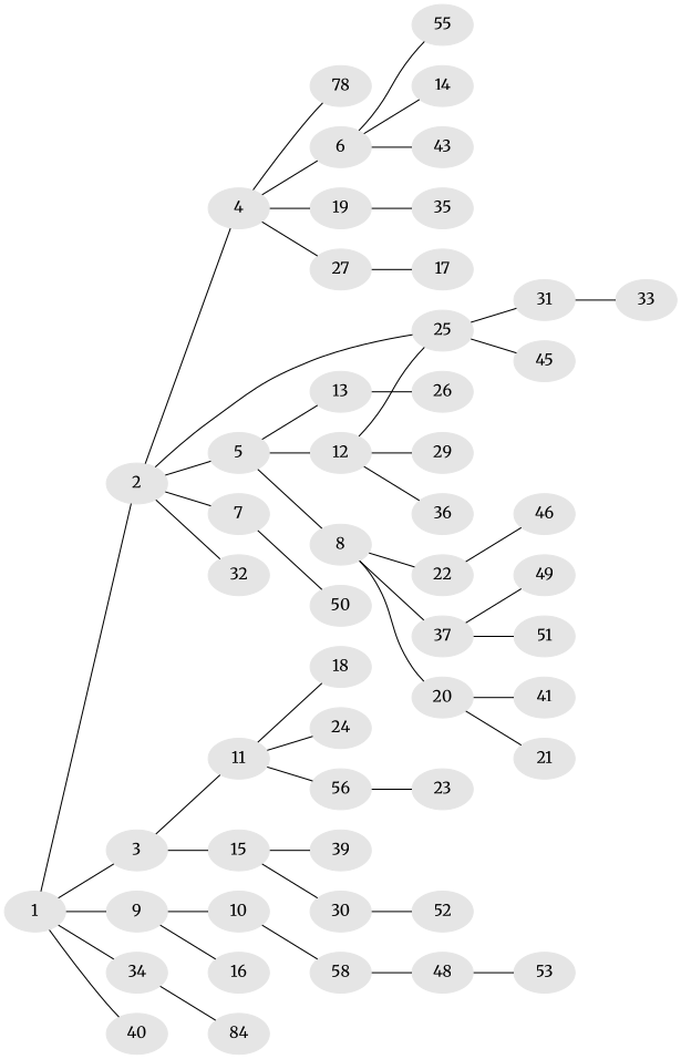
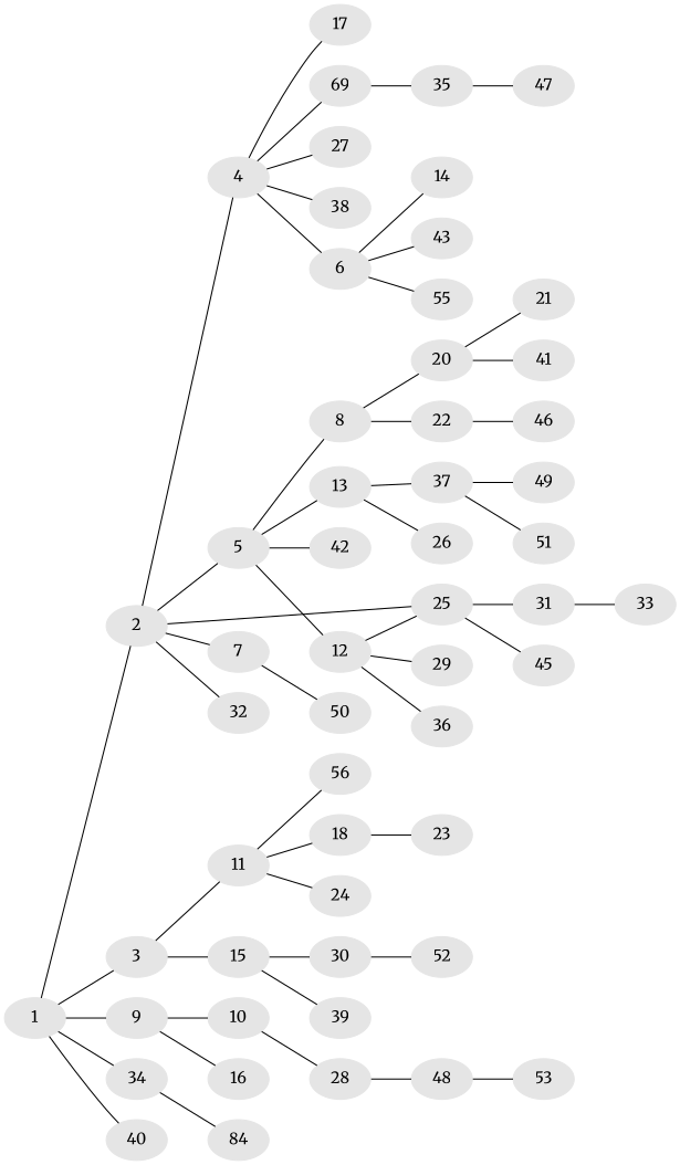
  graph {
    fontname=Merriweather
    rankdir=LR
    node [color=gray90 fontname=Merriweather style=filled]
    edge [fontname=Merriweather]
    1
    2
    3
    9
    34
    40
    4
    5
    7
    25
    32
    11
    15
    10
    16
    n16 [label=84]
    6
    17
-   19
+   19 [label=69]
    27
-   38 [label=78]
+   38
    8
    12
    13
+   42
    50
    31
    45
    18
    24
    56
    30
    39
    14
    43
    55
    35
    20
    22
    37
    29
    36
    26
    21
    41
    46
    49
    51
-   28 [label=58]
+   28
    48
    23
    52
+   47
    33
    53
    1 -- 2
    1 -- 3
    1 -- 9
    1 -- 34
    1 -- 40
    2 -- 4
    2 -- 5
    2 -- 7
    2 -- 25
    2 -- 32
    3 -- 11
    3 -- 15
    9 -- 10
    9 -- 16
    34 -- n16
    4 -- 6
-   27 -- 17
+   4 -- 17
    4 -- 19
    4 -- 27
    4 -- 38
    5 -- 8
    5 -- 12
    5 -- 13
+   5 -- 42
    7 -- 50
    25 -- 31
    25 -- 45
    11 -- 18
    11 -- 24
    11 -- 56
    15 -- 30
    15 -- 39
    10 -- 28
    6 -- 14
    6 -- 43
    6 -- 55
    19 -- 35
    8 -- 20
    8 -- 22
-   8 -- 37
+   13 -- 37
    12 -- 25
    12 -- 29
    12 -- 36
    13 -- 26
    31 -- 33
-   56 -- 23
+   18 -- 23
    30 -- 52
+   35 -- 47
    20 -- 21
    20 -- 41
    22 -- 46
    37 -- 49
    37 -- 51
    28 -- 48
    48 -- 53
  }
